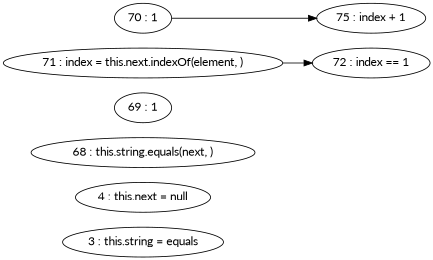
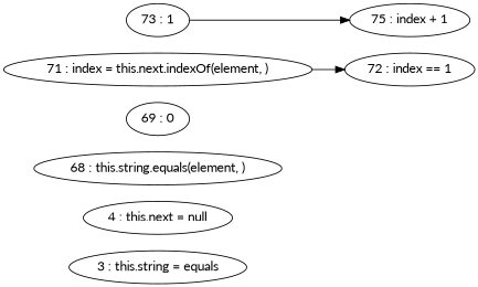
  digraph {
    fontname=Lato
    rankdir=LR
    node [fontname=Lato]
    edge [fontname=Lato]
    n1 [label="3 : this.string = equals"]
    "4 : this.next = null"
-   "68 : this.string.equals(element, )" [label="68 : this.string.equals(next, )"]
-   "69 : 0" [label="69 : 1"]
+   "68 : this.string.equals(element, )"
+   "69 : 0"
    "71 : index = this.next.indexOf(element, )"
    "72 : index == 1"
-   "73 : 1" [label="70 : 1"]
+   "73 : 1"
    "75 : index + 1"
    "71 : index = this.next.indexOf(element, )" -> "72 : index == 1"
    "73 : 1" -> "75 : index + 1"
  }
